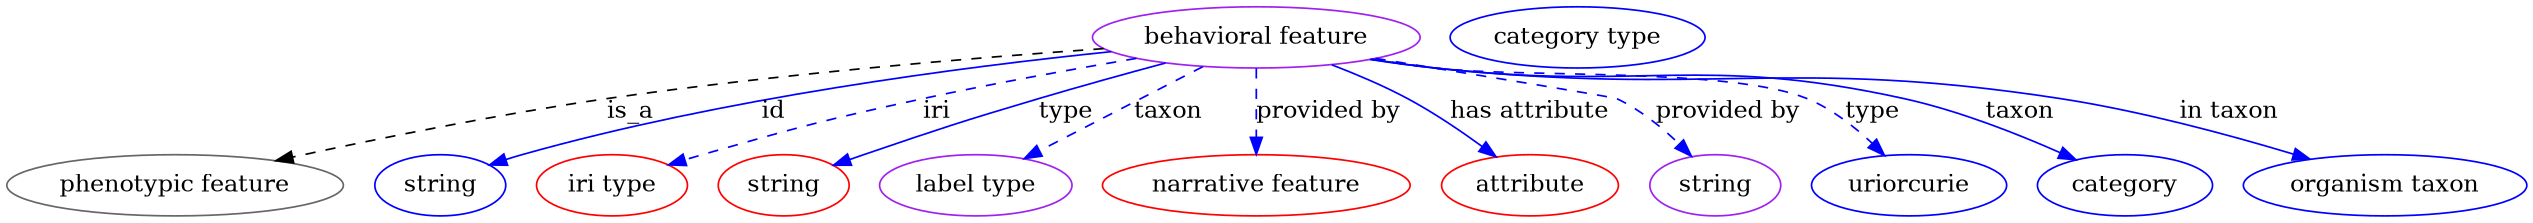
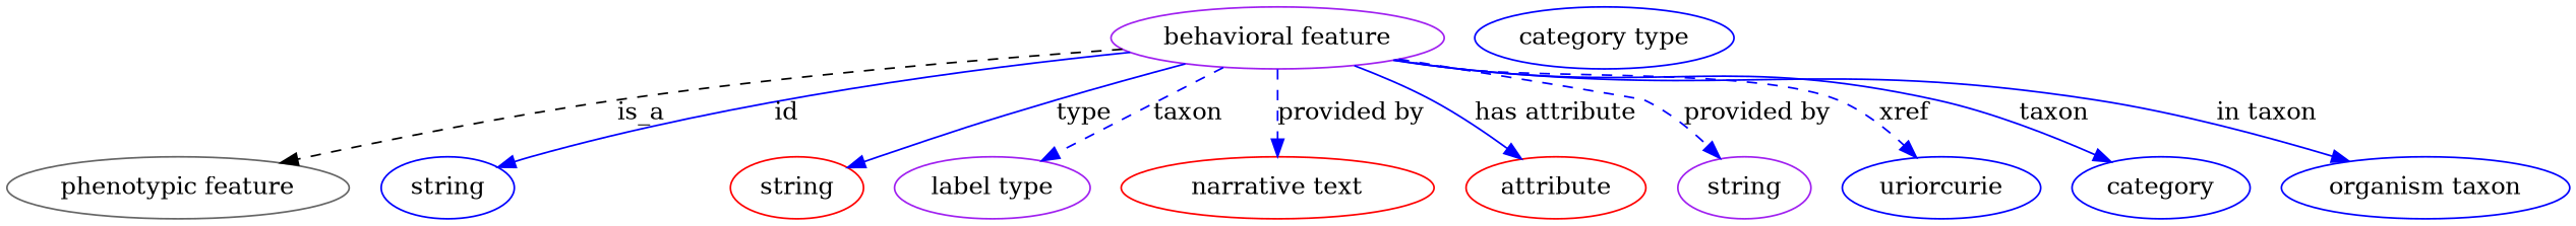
  digraph {
    fontname="DejaVu Serif"
    node [color=blue fontname="DejaVu Serif"]
    edge [fontname="DejaVu Serif" style=dashed color=blue]
    n1 [color=purple height=0.5 label="behavioral feature" width=2.672]
    "phenotypic feature" [color=gray40 height=0.5 width=2.7442]
    n3 [height=0.5 label=string width=1.0652]
-   n4 [color=red height=0.5 label="iri type" width=1.2277]
    n5 [color=red height=0.5 label=string width=1.0652]
    n6 [color=purple height=0.5 label="label type" width=1.5707]
-   n7 [color=red height=0.5 label="narrative feature" width=2.0943]
+   n7 [color=red height=0.5 label="narrative text" width=2.0943]
    n8 [color=red height=0.5 label=attribute width=1.4443]
    n9 [color=purple height=0.5 label=string width=1.0652]
    n10 [height=0.5 label=uriorcurie width=1.5887]
    category [height=0.5 width=1.4263]
    n12 [height=0.5 label="organism taxon" width=2.3109]
    n13 [height=0.5 label="category type" width=2.0762]
    n1 -> "phenotypic feature" [label=is_a color=""]
    n1 -> n3 [label=id style=solid]
-   n1 -> n4 [label=iri]
    n1 -> n5 [label=type style=solid]
    n1 -> n6 [label=taxon]
    n1 -> n7 [label="provided by"]
    n1 -> n8 [label="has attribute" style=solid]
    n1 -> n9 [label="provided by"]
-   n1 -> n10 [label=type]
+   n1 -> n10 [label=xref]
    n1 -> category [label=taxon style=solid]
    n1 -> n12 [label="in taxon" style=solid]
  }
